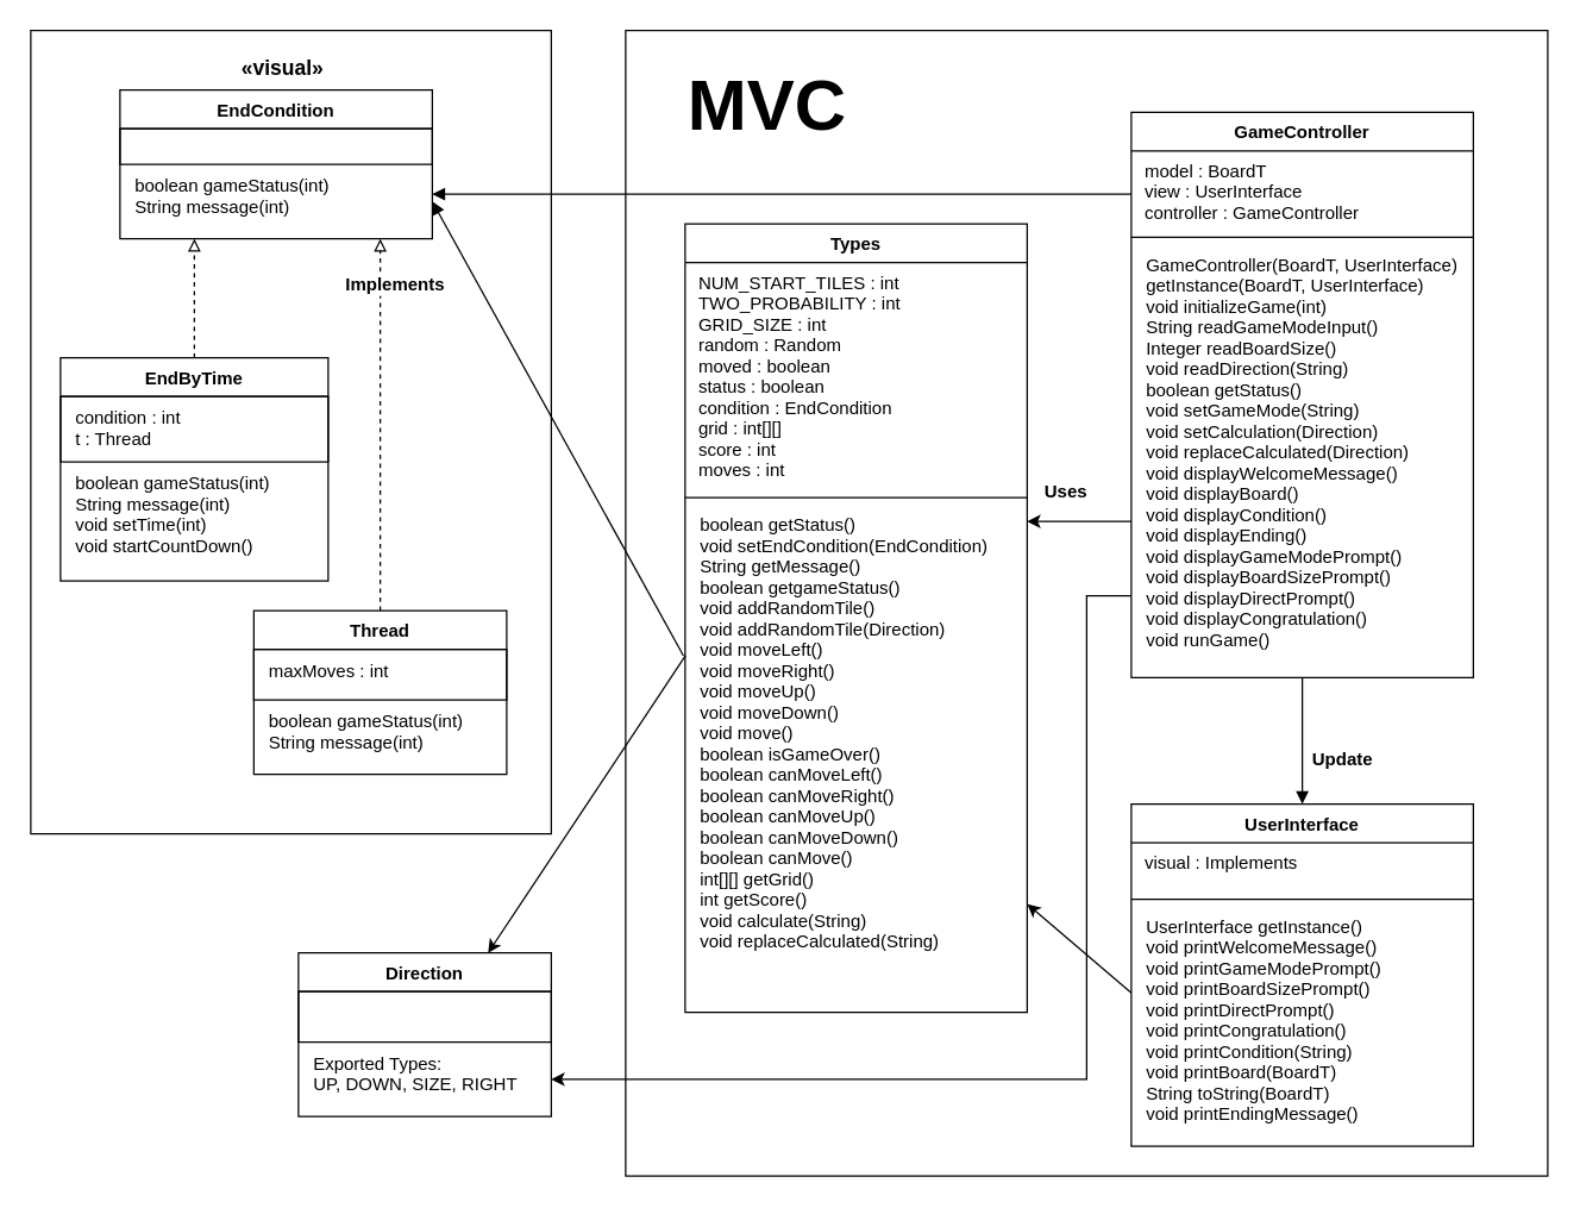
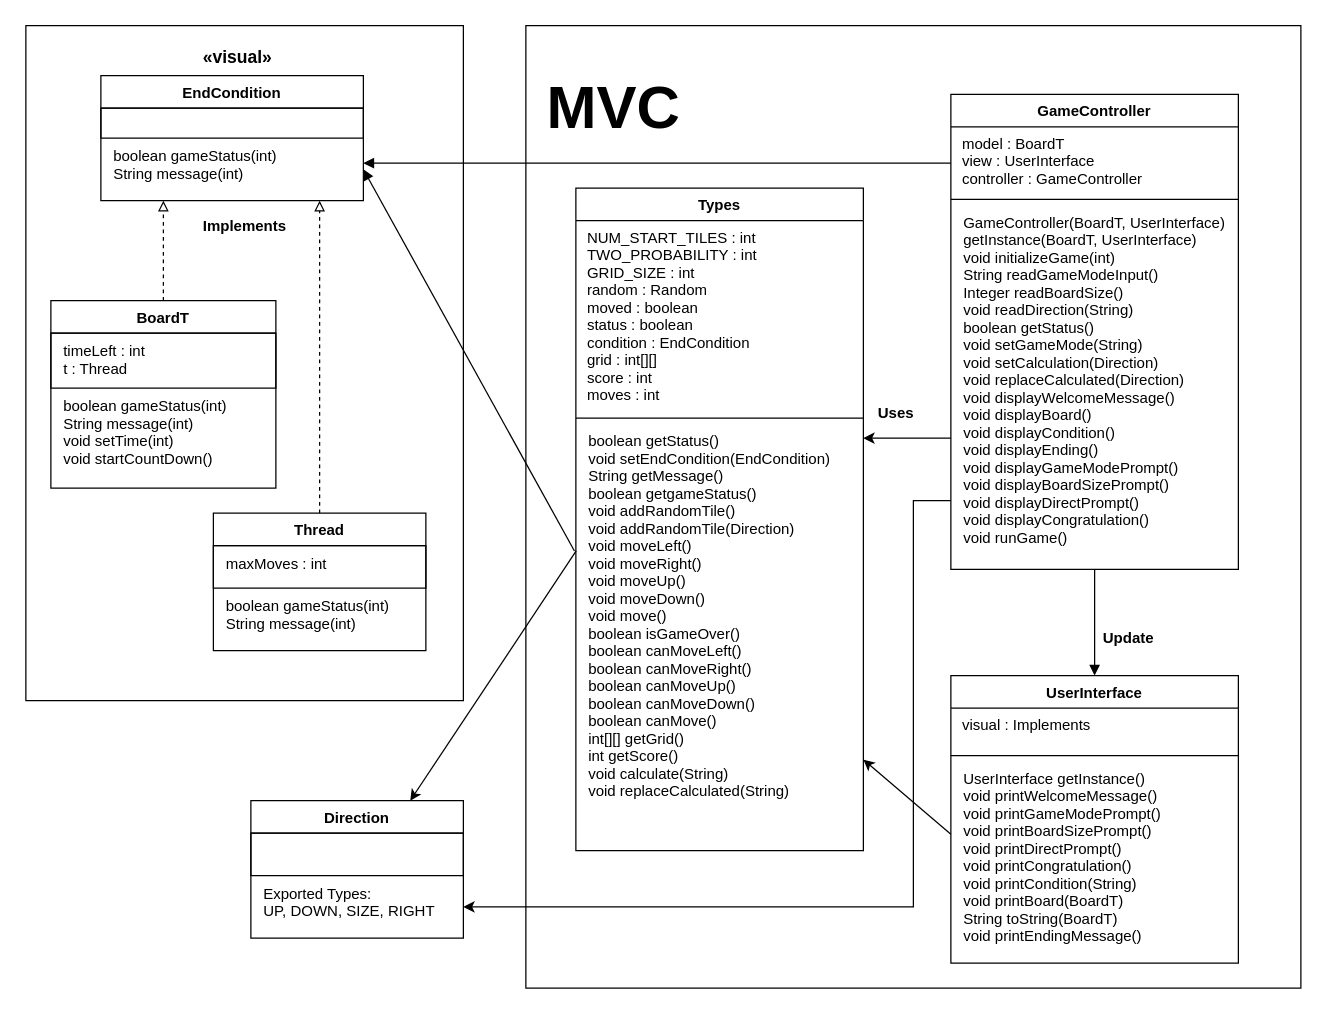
  <mxCell id="0" />
  <mxCell id="1" parent="0" />
  <mxCell id="2" value="" style="whiteSpace=wrap;html=1;fillColor=none;" parent="1" vertex="1"><mxGeometry x="420" y="20" width="620" height="770" as="geometry" /></mxCell>
  <mxCell id="3" value="" style="html=1;labelBackgroundColor=#ffffff;strokeWidth=1;fillColor=none;align=center;" parent="1" vertex="1"><mxGeometry x="20" y="20" width="350" height="540" as="geometry" /></mxCell>
  <mxCell id="4" style="edgeStyle=orthogonalEdgeStyle;rounded=0;orthogonalLoop=1;jettySize=auto;html=1;endArrow=block;endFill=1;" parent="1" source="5" target="15" edge="1"><mxGeometry relative="1" as="geometry"><Array as="points"><mxPoint x="360" y="130" /><mxPoint x="360" y="130" /></Array></mxGeometry></mxCell>
  <mxCell id="5" value="GameController" style="swimlane;fontStyle=1;align=center;verticalAlign=top;childLayout=stackLayout;horizontal=1;startSize=26;horizontalStack=0;resizeParent=1;resizeParentMax=0;resizeLast=0;collapsible=1;marginBottom=0;" parent="1" vertex="1"><mxGeometry x="760" y="75" width="230" height="380" as="geometry" /></mxCell>
  <mxCell id="6" value=" model : BoardT&#10; view : UserInterface&#10; controller : GameController" style="text;strokeColor=none;fillColor=none;align=left;verticalAlign=top;spacingLeft=4;spacingRight=4;overflow=hidden;rotatable=0;points=[[0,0.5],[1,0.5]];portConstraint=eastwest;fontStyle=0" parent="5" vertex="1"><mxGeometry y="26" width="230" height="54" as="geometry" /></mxCell>
  <mxCell id="7" value="" style="line;strokeWidth=1;fillColor=none;align=left;verticalAlign=middle;spacingTop=-1;spacingLeft=3;spacingRight=3;rotatable=0;labelPosition=right;points=[];portConstraint=eastwest;" parent="5" vertex="1"><mxGeometry y="80" width="230" height="8" as="geometry" /></mxCell>
  <mxCell id="8" value=" GameController(BoardT, UserInterface)&#10; getInstance(BoardT, UserInterface)&#10; void initializeGame(int)&#10; String readGameModeInput()&#10; Integer readBoardSize()&#10; void readDirection(String)&#10; boolean getStatus()&#10; void setGameMode(String)&#10; void setCalculation(Direction)&#10; void replaceCalculated(Direction)&#10; void displayWelcomeMessage()&#10; void displayBoard()&#10; void displayCondition()&#10; void displayEnding()&#10; void displayGameModePrompt()&#10; void displayBoardSizePrompt()&#10; void displayDirectPrompt()&#10; void displayCongratulation()&#10; void runGame()" style="text;strokeColor=none;fillColor=none;align=left;verticalAlign=top;spacingLeft=4;spacingRight=4;overflow=hidden;rotatable=0;points=[[0,0.5],[1,0.5]];portConstraint=eastwest;spacing=3;" parent="5" vertex="1"><mxGeometry y="88" width="230" height="292" as="geometry" /></mxCell>
  <mxCell id="9" value="UserInterface" style="swimlane;fontStyle=1;align=center;verticalAlign=top;childLayout=stackLayout;horizontal=1;startSize=26;horizontalStack=0;resizeParent=1;resizeParentMax=0;resizeLast=0;collapsible=1;marginBottom=0;" parent="1" vertex="1"><mxGeometry x="760" y="540" width="230" height="230" as="geometry" /></mxCell>
  <mxCell id="10" value=" visual : Implements" style="text;strokeColor=none;fillColor=none;align=left;verticalAlign=top;spacingLeft=4;spacingRight=4;overflow=hidden;rotatable=0;points=[[0,0.5],[1,0.5]];portConstraint=eastwest;fontStyle=0" parent="9" vertex="1"><mxGeometry y="26" width="230" height="34" as="geometry" /></mxCell>
  <mxCell id="11" value="" style="line;strokeWidth=1;fillColor=none;align=left;verticalAlign=middle;spacingTop=-1;spacingLeft=3;spacingRight=3;rotatable=0;labelPosition=right;points=[];portConstraint=eastwest;" parent="9" vertex="1"><mxGeometry y="60" width="230" height="8" as="geometry" /></mxCell>
  <mxCell id="12" value=" UserInterface getInstance()&#10; void printWelcomeMessage()&#10; void printGameModePrompt()&#10; void printBoardSizePrompt()&#10; void printDirectPrompt()&#10; void printCongratulation()&#10; void printCondition(String)&#10; void printBoard(BoardT)&#10; String toString(BoardT)&#10; void printEndingMessage()" style="text;strokeColor=none;fillColor=none;align=left;verticalAlign=top;spacingLeft=4;spacingRight=4;overflow=hidden;rotatable=0;points=[[0,0.5],[1,0.5]];portConstraint=eastwest;spacing=3;" parent="9" vertex="1"><mxGeometry y="68" width="230" height="162" as="geometry" /></mxCell>
  <mxCell id="13" value="EndCondition" style="swimlane;fontStyle=1;align=center;verticalAlign=top;childLayout=stackLayout;horizontal=1;startSize=26;horizontalStack=0;resizeParent=1;resizeParentMax=0;resizeLast=0;collapsible=1;marginBottom=0;" parent="1" vertex="1"><mxGeometry x="80" y="60" width="210" height="100" as="geometry" /></mxCell>
  <mxCell id="14" value="" style="text;fillColor=none;align=left;verticalAlign=top;spacingLeft=4;spacingRight=4;overflow=hidden;rotatable=0;points=[[0,0.5],[1,0.5]];portConstraint=eastwest;spacing=3;strokeColor=#000000;" parent="13" vertex="1"><mxGeometry y="26" width="210" height="24" as="geometry" /></mxCell>
  <mxCell id="15" value=" boolean gameStatus(int)&#10; String message(int)" style="text;strokeColor=none;fillColor=none;align=left;verticalAlign=top;spacingLeft=4;spacingRight=4;overflow=hidden;rotatable=0;points=[[0,0.5],[1,0.5]];portConstraint=eastwest;spacing=3;" parent="13" vertex="1"><mxGeometry y="50" width="210" height="50" as="geometry" /></mxCell>
  <mxCell id="16" value="&lt;span style=&quot;color: rgb(0 , 0 , 0) ; font-family: &amp;#34;helvetica&amp;#34; ; font-style: normal ; letter-spacing: normal ; text-align: center ; text-indent: 0px ; text-transform: none ; word-spacing: 0px ; background-color: rgb(255 , 255 , 255) ; display: inline ; float: none&quot;&gt;&lt;b&gt;&lt;font style=&quot;font-size: 14px&quot;&gt;«visual»&lt;/font&gt;&lt;/b&gt;&lt;/span&gt;" style="text;whiteSpace=wrap;html=1;" parent="1" vertex="1"><mxGeometry x="160" y="30" width="80" height="30" as="geometry" /></mxCell>
  <mxCell id="17" style="edgeStyle=orthogonalEdgeStyle;rounded=0;orthogonalLoop=1;jettySize=auto;html=1;endArrow=block;endFill=0;dashed=1;" parent="1" source="18" target="15" edge="1"><mxGeometry relative="1" as="geometry"><Array as="points"><mxPoint x="130" y="170" /><mxPoint x="130" y="170" /></Array></mxGeometry></mxCell>
- <mxCell id="18" value="EndByTime" style="swimlane;fontStyle=1;align=center;verticalAlign=top;childLayout=stackLayout;horizontal=1;startSize=26;horizontalStack=0;resizeParent=1;resizeParentMax=0;resizeLast=0;collapsible=1;marginBottom=0;" parent="1" vertex="1"><mxGeometry x="40" y="240" width="180" height="150" as="geometry" /></mxCell>
- <mxCell id="19" value=" condition : int&#10; t : Thread" style="text;fillColor=none;align=left;verticalAlign=top;spacingLeft=4;spacingRight=4;overflow=hidden;rotatable=0;points=[[0,0.5],[1,0.5]];portConstraint=eastwest;spacing=3;strokeColor=#000000;" parent="18" vertex="1"><mxGeometry y="26" width="180" height="44" as="geometry" /></mxCell>
+ <mxCell id="18" value="BoardT" style="swimlane;fontStyle=1;align=center;verticalAlign=top;childLayout=stackLayout;horizontal=1;startSize=26;horizontalStack=0;resizeParent=1;resizeParentMax=0;resizeLast=0;collapsible=1;marginBottom=0;" parent="1" vertex="1"><mxGeometry x="40" y="240" width="180" height="150" as="geometry" /></mxCell>
+ <mxCell id="19" value=" timeLeft : int&#10; t : Thread" style="text;fillColor=none;align=left;verticalAlign=top;spacingLeft=4;spacingRight=4;overflow=hidden;rotatable=0;points=[[0,0.5],[1,0.5]];portConstraint=eastwest;spacing=3;strokeColor=#000000;" parent="18" vertex="1"><mxGeometry y="26" width="180" height="44" as="geometry" /></mxCell>
  <mxCell id="20" value=" boolean gameStatus(int)&#10; String message(int)&#10; void setTime(int)&#10; void startCountDown()" style="text;strokeColor=none;fillColor=none;align=left;verticalAlign=top;spacingLeft=4;spacingRight=4;overflow=hidden;rotatable=0;points=[[0,0.5],[1,0.5]];portConstraint=eastwest;spacing=3;" parent="18" vertex="1"><mxGeometry y="70" width="180" height="80" as="geometry" /></mxCell>
  <mxCell id="21" style="edgeStyle=orthogonalEdgeStyle;rounded=0;orthogonalLoop=1;jettySize=auto;html=1;endArrow=block;endFill=0;dashed=1;" parent="1" source="22" target="15" edge="1"><mxGeometry relative="1" as="geometry"><Array as="points"><mxPoint x="255" y="200" /><mxPoint x="255" y="200" /></Array></mxGeometry></mxCell>
  <mxCell id="22" value="Thread" style="swimlane;fontStyle=1;align=center;verticalAlign=top;childLayout=stackLayout;horizontal=1;startSize=26;horizontalStack=0;resizeParent=1;resizeParentMax=0;resizeLast=0;collapsible=1;marginBottom=0;" parent="1" vertex="1"><mxGeometry x="170" y="410" width="170" height="110" as="geometry" /></mxCell>
  <mxCell id="23" value=" maxMoves : int" style="text;fillColor=none;align=left;verticalAlign=top;spacingLeft=4;spacingRight=4;overflow=hidden;rotatable=0;points=[[0,0.5],[1,0.5]];portConstraint=eastwest;spacing=3;strokeColor=#000000;" parent="22" vertex="1"><mxGeometry y="26" width="170" height="34" as="geometry" /></mxCell>
  <mxCell id="24" value=" boolean gameStatus(int)&#10; String message(int)" style="text;strokeColor=none;fillColor=none;align=left;verticalAlign=top;spacingLeft=4;spacingRight=4;overflow=hidden;rotatable=0;points=[[0,0.5],[1,0.5]];portConstraint=eastwest;spacing=3;" parent="22" vertex="1"><mxGeometry y="60" width="170" height="50" as="geometry" /></mxCell>
  <mxCell id="25" style="edgeStyle=none;rounded=0;orthogonalLoop=1;jettySize=auto;html=1;entryX=1;entryY=0.5;entryDx=0;entryDy=0;endArrow=block;endFill=1;exitX=-0.005;exitY=0.299;exitDx=0;exitDy=0;exitPerimeter=0;" parent="1" source="30" target="15" edge="1"><mxGeometry relative="1" as="geometry" /></mxCell>
  <mxCell id="26" value="" style="rounded=0;orthogonalLoop=1;jettySize=auto;html=1;entryX=0.75;entryY=0;entryDx=0;entryDy=0;exitX=0.001;exitY=0.299;exitDx=0;exitDy=0;exitPerimeter=0;" parent="1" source="30" target="37" edge="1"><mxGeometry relative="1" as="geometry" /></mxCell>
  <mxCell id="27" value="Types" style="swimlane;fontStyle=1;align=center;verticalAlign=top;childLayout=stackLayout;horizontal=1;startSize=26;horizontalStack=0;resizeParent=1;resizeParentMax=0;resizeLast=0;collapsible=1;marginBottom=0;" parent="1" vertex="1"><mxGeometry x="460" y="150" width="230" height="530" as="geometry" /></mxCell>
  <mxCell id="28" value=" NUM_START_TILES : int&#10; TWO_PROBABILITY : int&#10; GRID_SIZE : int &#10; random : Random&#10; moved : boolean&#10; status : boolean&#10; condition : EndCondition&#10; grid : int[][]&#10; score : int&#10; moves : int" style="text;strokeColor=none;fillColor=none;align=left;verticalAlign=top;spacingLeft=4;spacingRight=4;overflow=hidden;rotatable=0;points=[[0,0.5],[1,0.5]];portConstraint=eastwest;fontStyle=0" parent="27" vertex="1"><mxGeometry y="26" width="230" height="154" as="geometry" /></mxCell>
  <mxCell id="29" value="" style="line;strokeWidth=1;fillColor=none;align=left;verticalAlign=middle;spacingTop=-1;spacingLeft=3;spacingRight=3;rotatable=0;labelPosition=right;points=[];portConstraint=eastwest;" parent="27" vertex="1"><mxGeometry y="180" width="230" height="8" as="geometry" /></mxCell>
  <mxCell id="30" value=" boolean getStatus()&#10; void setEndCondition(EndCondition)&#10; String getMessage()&#10; boolean getgameStatus()&#10; void addRandomTile()&#10; void addRandomTile(Direction)&#10; void moveLeft()&#10; void moveRight()&#10; void moveUp()&#10; void moveDown()&#10; void move()&#10; boolean isGameOver()&#10; boolean canMoveLeft()&#10; boolean canMoveRight()&#10; boolean canMoveUp()&#10; boolean canMoveDown()&#10; boolean canMove()&#10; int[][] getGrid()&#10; int getScore()&#10; void calculate(String)&#10; void replaceCalculated(String)&#10; " style="text;strokeColor=none;fillColor=none;align=left;verticalAlign=top;spacingLeft=4;spacingRight=4;overflow=hidden;rotatable=0;points=[[0,0.5],[1,0.5]];portConstraint=eastwest;spacing=3;" parent="27" vertex="1"><mxGeometry y="188" width="230" height="342" as="geometry" /></mxCell>
  <mxCell id="31" style="edgeStyle=orthogonalEdgeStyle;rounded=0;orthogonalLoop=1;jettySize=auto;html=1;endArrow=block;endFill=1;" parent="1" source="8" target="9" edge="1"><mxGeometry relative="1" as="geometry"><Array as="points"><mxPoint x="895" y="200" /></Array></mxGeometry></mxCell>
- <mxCell id="32" value="&lt;b&gt;&lt;font style=&quot;font-size: 48px&quot;&gt;MVC&lt;/font&gt;&lt;/b&gt;" style="rounded=0;whiteSpace=wrap;html=1;labelBackgroundColor=#ffffff;strokeWidth=1;fillColor=none;align=left;strokeColor=none;" parent="1" vertex="1"><mxGeometry x="460" y="40" width="120" height="60" as="geometry" /></mxCell>
+ <mxCell id="32" value="&lt;b&gt;&lt;font style=&quot;font-size: 48px&quot;&gt;MVC&lt;/font&gt;&lt;/b&gt;" style="rounded=0;whiteSpace=wrap;html=1;labelBackgroundColor=#ffffff;strokeWidth=1;fillColor=none;align=left;strokeColor=none;" parent="1" vertex="1"><mxGeometry x="435" y="55" width="120" height="60" as="geometry" /></mxCell>
  <mxCell id="33" value="&lt;b&gt;&lt;font style=&quot;font-size: 12px&quot;&gt;Update&lt;/font&gt;&lt;/b&gt;" style="rounded=0;whiteSpace=wrap;html=1;labelBackgroundColor=#ffffff;strokeWidth=1;fillColor=none;align=left;strokeColor=none;" parent="1" vertex="1"><mxGeometry x="880" y="495" width="50" height="30" as="geometry" /></mxCell>
  <mxCell id="34" value="&lt;b&gt;&lt;font style=&quot;font-size: 12px&quot;&gt;Uses&lt;/font&gt;&lt;/b&gt;" style="rounded=0;whiteSpace=wrap;html=1;labelBackgroundColor=#ffffff;strokeWidth=1;fillColor=none;align=left;strokeColor=none;" parent="1" vertex="1"><mxGeometry x="700" y="315" width="50" height="30" as="geometry" /></mxCell>
- <mxCell id="35" value="&lt;b&gt;&lt;font style=&quot;font-size: 12px&quot;&gt;Implements&lt;/font&gt;&lt;/b&gt;" style="rounded=0;whiteSpace=wrap;html=1;labelBackgroundColor=#ffffff;strokeWidth=1;fillColor=none;align=left;strokeColor=none;" parent="1" vertex="1"><mxGeometry x="230" y="176" width="50" height="30" as="geometry" /></mxCell>
+ <mxCell id="35" value="&lt;b&gt;&lt;font style=&quot;font-size: 12px&quot;&gt;Implements&lt;/font&gt;&lt;/b&gt;" style="rounded=0;whiteSpace=wrap;html=1;labelBackgroundColor=#ffffff;strokeWidth=1;fillColor=none;align=left;strokeColor=none;" parent="1" vertex="1"><mxGeometry x="160" y="166" width="50" height="30" as="geometry" /></mxCell>
  <mxCell id="36" style="edgeStyle=orthogonalEdgeStyle;rounded=0;orthogonalLoop=1;jettySize=auto;html=1;" parent="1" source="8" target="30" edge="1"><mxGeometry relative="1" as="geometry"><Array as="points"><mxPoint x="740" y="350" /><mxPoint x="740" y="350" /></Array></mxGeometry></mxCell>
  <mxCell id="37" value="Direction" style="swimlane;fontStyle=1;align=center;verticalAlign=top;childLayout=stackLayout;horizontal=1;startSize=26;horizontalStack=0;resizeParent=1;resizeParentMax=0;resizeLast=0;collapsible=1;marginBottom=0;" parent="1" vertex="1"><mxGeometry x="200" y="640" width="170" height="110" as="geometry" /></mxCell>
  <mxCell id="38" value="" style="text;fillColor=none;align=left;verticalAlign=top;spacingLeft=4;spacingRight=4;overflow=hidden;rotatable=0;points=[[0,0.5],[1,0.5]];portConstraint=eastwest;spacing=3;strokeColor=#000000;" parent="37" vertex="1"><mxGeometry y="26" width="170" height="34" as="geometry" /></mxCell>
  <mxCell id="39" value=" Exported Types:&#10; UP, DOWN, SIZE, RIGHT" style="text;strokeColor=none;fillColor=none;align=left;verticalAlign=top;spacingLeft=4;spacingRight=4;overflow=hidden;rotatable=0;points=[[0,0.5],[1,0.5]];portConstraint=eastwest;spacing=3;" parent="37" vertex="1"><mxGeometry y="60" width="170" height="50" as="geometry" /></mxCell>
  <mxCell id="40" style="edgeStyle=orthogonalEdgeStyle;rounded=0;orthogonalLoop=1;jettySize=auto;html=1;" parent="1" source="8" target="39" edge="1"><mxGeometry relative="1" as="geometry"><Array as="points"><mxPoint x="730" y="400" /><mxPoint x="730" y="725" /></Array></mxGeometry></mxCell>
  <mxCell id="41" style="rounded=0;orthogonalLoop=1;jettySize=auto;html=1;exitX=0;exitY=0.364;exitDx=0;exitDy=0;exitPerimeter=0;" edge="1" parent="1" source="12" target="30"><mxGeometry relative="1" as="geometry"><mxPoint x="689" y="630" as="targetPoint" /></mxGeometry></mxCell>
